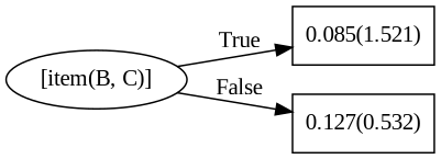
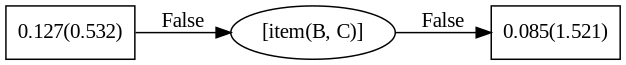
  digraph {
    fontname="Liberation Serif"
    rankdir=LR
    node [fontname="Liberation Serif" shape=box]
    edge [fontname="Liberation Serif"]
    n1 [label="[item(B, C)]" shape=""]
    n2 [label="0.085(1.521)"]
    n3 [label="0.127(0.532)"]
-   n1 -> n2 [label=True]
-   n1 -> n3 [label=False]
+   n1 -> n2 [label=False]
+   n3 -> n1 [label=False]
  }
